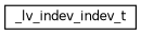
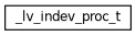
  digraph {
    rankdir=TB
-   n1 [color=black fillcolor=white fontname=Helvetica fontsize=10 height=0.2 label=_lv_indev_indev_t shape=record style=filled width=0.4]
+   n1 [color=black fillcolor=white fontname=Helvetica fontsize=10 height=0.2 label=_lv_indev_proc_t shape=record style=filled width=0.4]
  }
